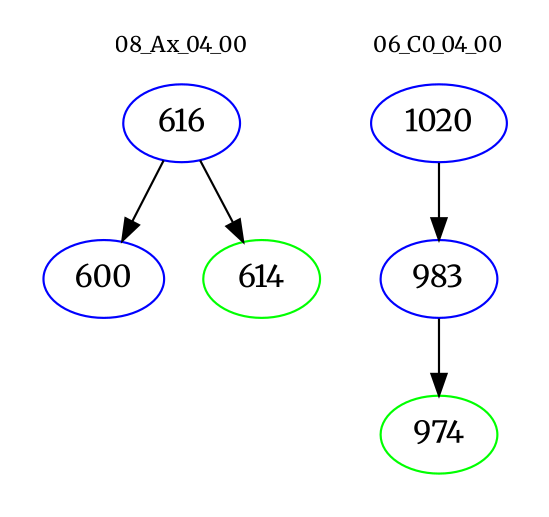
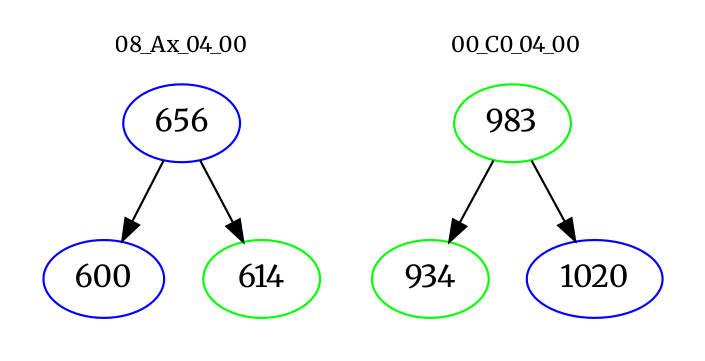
  digraph {
    fontname=Merriweather
    node [color=blue fontname=Merriweather]
    edge [color=black fontname=Merriweather]
-   n1 [label=616]
+   n1 [label=656]
    n2 [label=600]
    n3 [color=green label=614]
-   n4 [label=983]
-   n5 [color=green label=974]
+   n4 [color=green label=983]
+   n5 [color=green label=934]
    n6 [label=1020]
    subgraph cluster_1 {
      color=white
      fontsize=10
      label="08_Ax_04_00"
      n1
      n2
      n3
    }
    subgraph cluster_2 {
      color=white
      fontsize=10
-     label="06_C0_04_00"
+     label="00_C0_04_00"
      n4
      n5
      n6
    }
    n1 -> n2
    n1 -> n3
    n4 -> n5
-   n6 -> n4
+   n4 -> n6
  }
